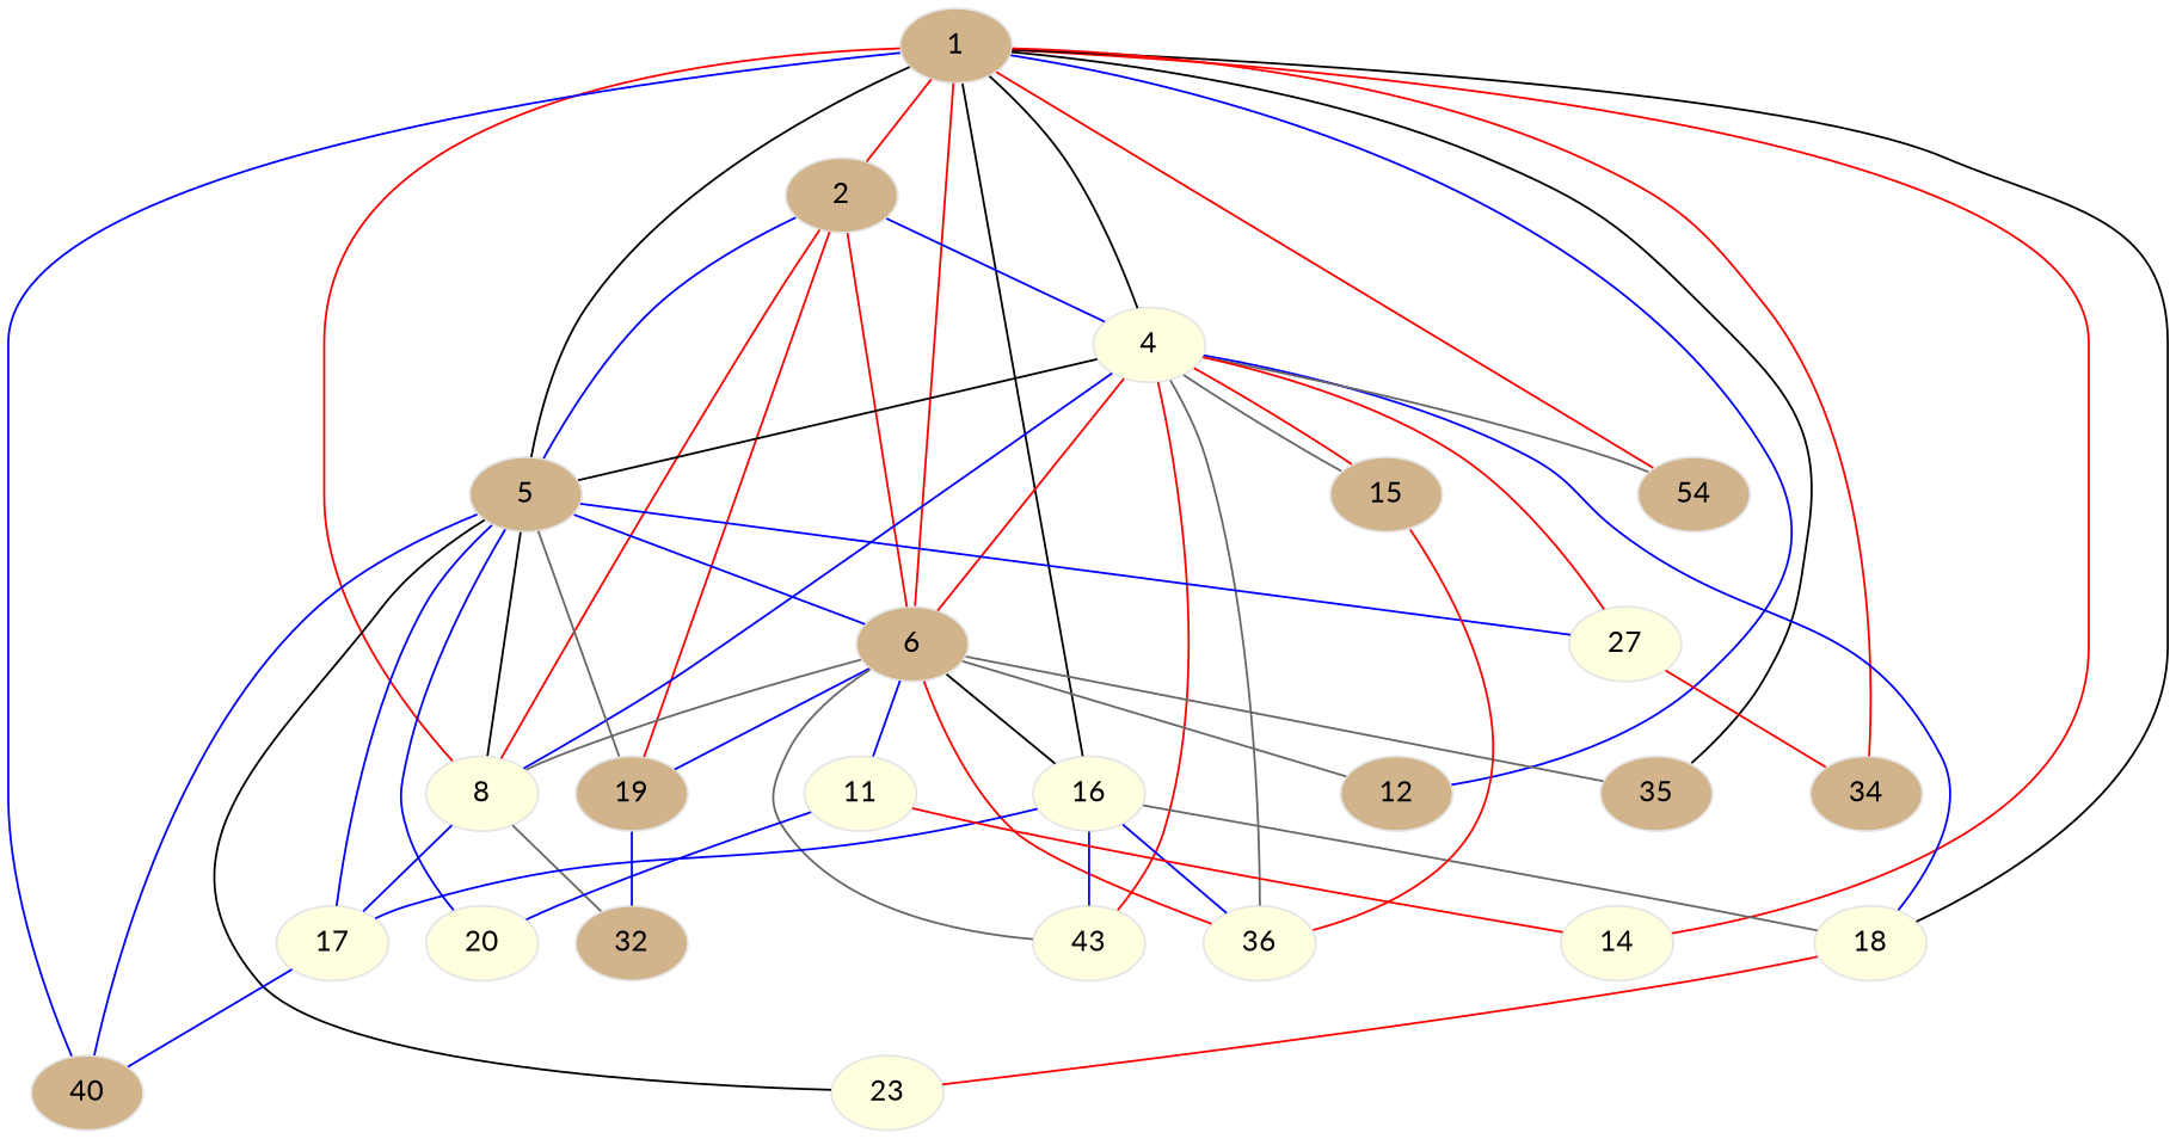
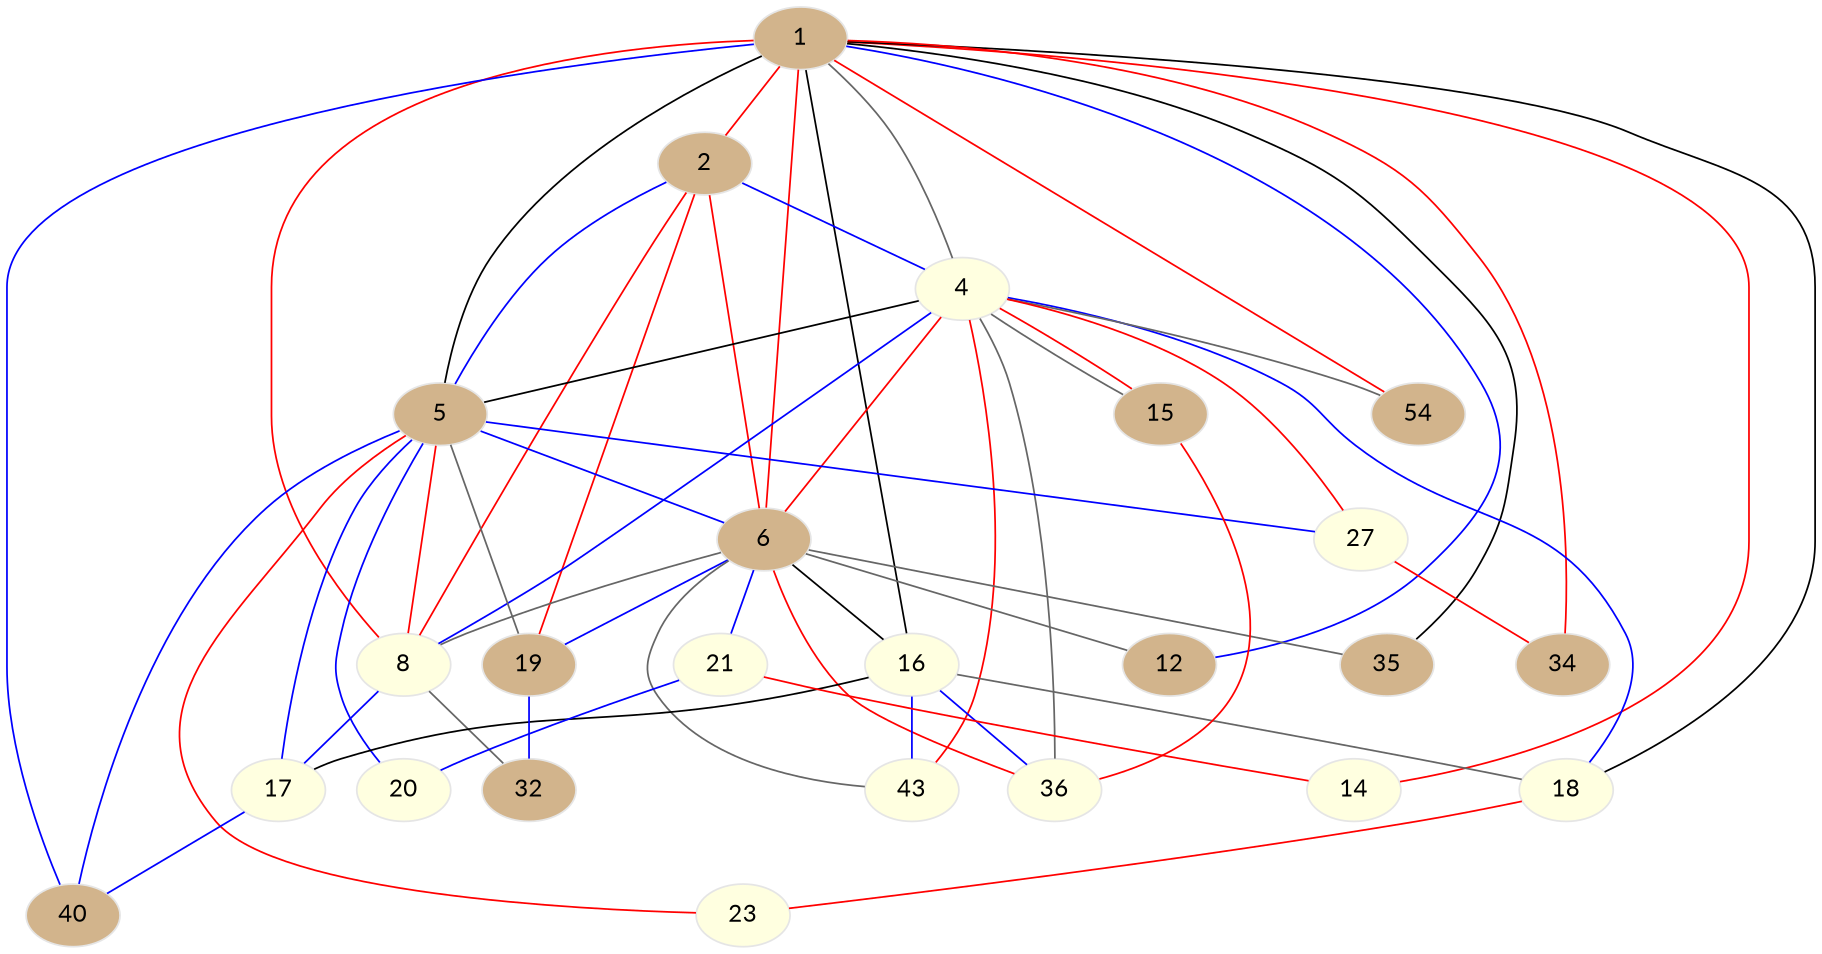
  graph {
    fontname=Lato
    node [color=gray90 fillcolor=tan fontname=Lato style=filled]
    edge [color=blue fontname=Lato]
    1 [super="+39+3"]
    2
    4 [fillcolor=lightyellow]
    5 [super="+30+7+25+29+42"]
    6 [super="+49+10+9+22"]
    8 [fillcolor=lightyellow super="+13"]
    12
    14 [fillcolor=lightyellow]
    16 [fillcolor=lightyellow super="+26"]
    18 [fillcolor=lightyellow super="+21"]
    n11 [label=54]
    34
    35
    40 [super="+50"]
    19 [super="+47"]
    15
    27 [fillcolor=lightyellow]
    36 [fillcolor=lightyellow super="+38"]
    43 [fillcolor=lightyellow super="+45"]
    17 [fillcolor=lightyellow super="+33"]
    20 [fillcolor=lightyellow]
    23 [fillcolor=lightyellow]
-   11 [fillcolor=lightyellow]
+   11 [fillcolor=lightyellow label=21]
    32
    1 -- 2 [color=red weight=2]
-   1 -- 4 [color=black weight=2]
+   1 -- 4 [color=gray40 weight=2]
    1 -- 5 [color=black weight=6]
    1 -- 6 [color=red weight=8]
    1 -- 8 [color=red weight=3]
    1 -- 12
    1 -- 14 [color=red]
    1 -- 16 [color=black]
    1 -- 18 [color=black]
    1 -- n11 [color=red]
    1 -- 34 [color=red]
    1 -- 35 [color=black]
    1 -- 40
    2 -- 4
    2 -- 5 [weight=2]
    2 -- 6 [color=red weight=3]
    2 -- 8 [color=red]
    2 -- 19 [color=red]
    4 -- 5 [color=black weight=4]
    4 -- 6 [color=red weight=5]
    4 -- 8
    4 -- 18
    4 -- n11 [color=gray40]
    4 -- 15 [color=gray40]
    4 -- 15 [color=red]
    4 -- 27 [color=red]
    4 -- 36 [color=gray40]
    4 -- 43 [color=red]
    5 -- 6 [weight=8]
-   5 -- 8 [color=black weight=3]
+   5 -- 8 [color=red weight=3]
    5 -- 40
    5 -- 19 [color=gray40]
    5 -- 27
    5 -- 17
    5 -- 20
-   5 -- 23 [color=black]
+   5 -- 23 [color=red]
    6 -- 8 [color=gray40 weight=4]
    6 -- 12 [color=gray40]
    6 -- 16 [color=black]
    6 -- 35 [color=gray40]
    6 -- 19
    6 -- 36 [color=red]
    6 -- 43 [color=gray40]
    6 -- 11 [weight=2]
    8 -- 17 [weight=2]
    8 -- 32 [color=gray40]
    16 -- 18 [color=gray40]
    16 -- 36
    16 -- 43
-   16 -- 17
+   16 -- 17 [color=black]
    18 -- 23 [color=red]
    19 -- 32
    15 -- 36 [color=red]
    27 -- 34 [color=red]
    17 -- 40
    11 -- 14 [color=red]
    11 -- 20
  }
